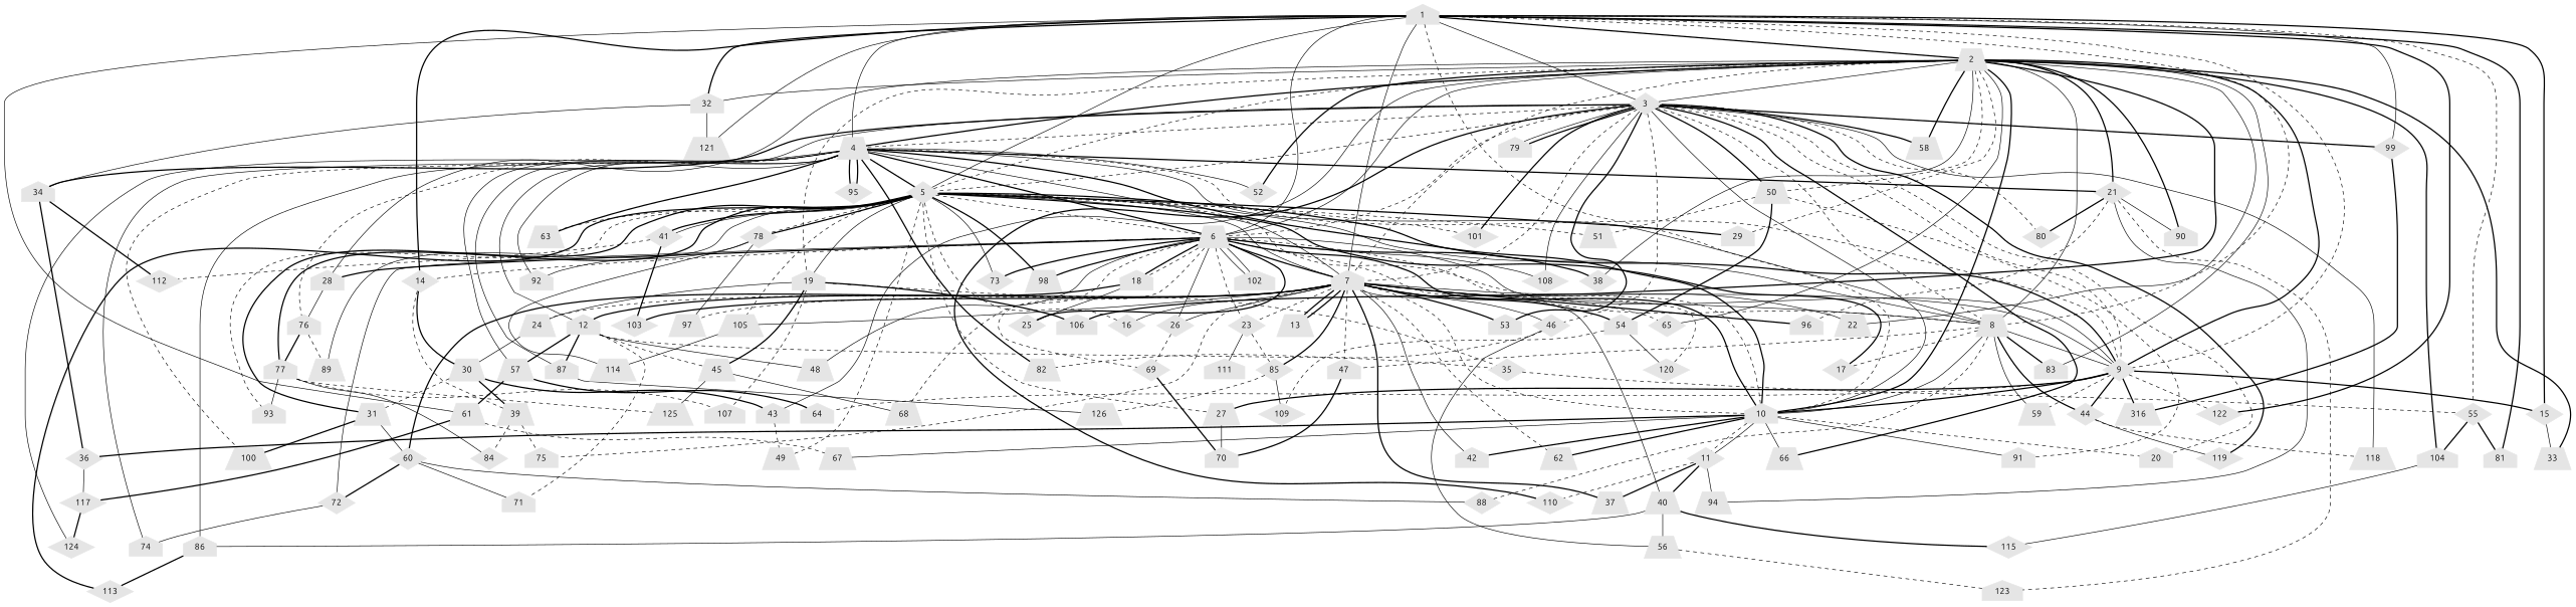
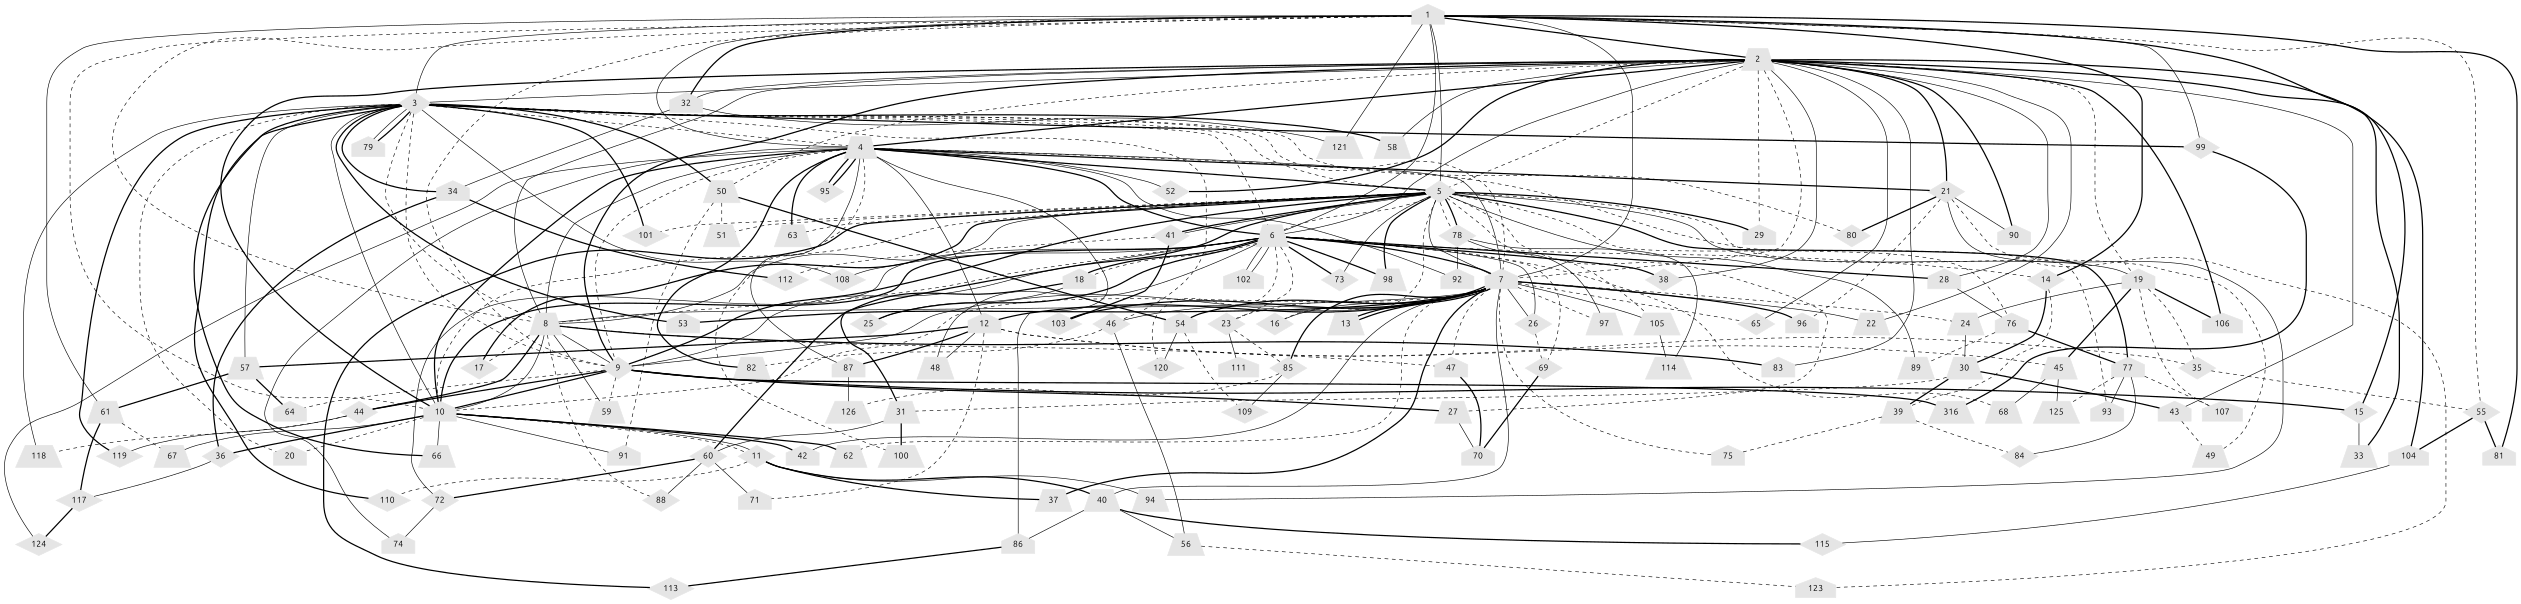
  graph {
    fontname=Ubuntu
    node [color=gray90 fontname=Ubuntu shape=diamond style=filled]
    edge [fontname=Ubuntu style=bold]
    1 [shape=house]
    2 [shape=trapezium]
    3
    4 [shape=trapezium]
    5
    6 [shape=trapezium]
    7 [shape=house]
    8 [shape=trapezium]
    9
    10 [shape=house]
    14
    15
    32 [shape=house]
    55
    61 [shape=trapezium]
    81 [shape=house]
    99
    121 [shape=trapezium]
-   122
    19 [shape=house]
    21
    22 [shape=trapezium]
    28 [shape=house]
    29 [shape=house]
    33 [shape=trapezium]
    38
    43 [shape=house]
    50 [shape=trapezium]
    52
    58 [shape=trapezium]
    65
    83 [shape=house]
    90 [shape=house]
    104 [shape=house]
    106 [shape=house]
    20 [shape=house]
    34 [shape=house]
    46
    53 [shape=house]
    57 [shape=trapezium]
    66 [shape=trapezium]
    79 [shape=house]
    80
    101
    108
    110
    118 [shape=trapezium]
    119
    12 [shape=house]
    63 [shape=trapezium]
    74 [shape=house]
    76 [shape=house]
    82 [shape=trapezium]
    86 [shape=house]
    87 [shape=house]
    92 [shape=house]
    95
    100 [shape=trapezium]
    124
    16
    17
    27 [shape=trapezium]
    31 [shape=trapezium]
    41
    49 [shape=trapezium]
    51 [shape=trapezium]
    73
    77 [shape=house]
    78
    89 [shape=trapezium]
    93 [shape=house]
    98 [shape=trapezium]
    105 [shape=trapezium]
    113
    18 [shape=house]
    23
    25
    26
    48 [shape=trapezium]
    68 [shape=trapezium]
    69
    72
    102 [shape=house]
    120
    13 [shape=trapezium]
    24 [shape=trapezium]
    37 [shape=trapezium]
    40 [shape=trapezium]
    42 [shape=house]
    47 [shape=house]
    54 [shape=house]
    62 [shape=trapezium]
    75 [shape=house]
    85
    96 [shape=house]
    97 [shape=trapezium]
    103
    44
    59 [shape=trapezium]
    88
    64 [shape=house]
    n102 [label=316 shape=trapezium]
    11
    36
    67 [shape=trapezium]
    91 [shape=house]
    30 [shape=trapezium]
    39 [shape=trapezium]
    117
    35
    45 [shape=trapezium]
    107 [shape=house]
    94 [shape=trapezium]
    123 [shape=house]
    115
    112
    56 [shape=trapezium]
    71 [shape=house]
    126 [shape=trapezium]
    70 [shape=house]
    60
    84
    125 [shape=trapezium]
    114 [shape=trapezium]
    111 [shape=house]
    109
    1 -- 2
    1 -- 3 [style=solid]
    1 -- 4 [style=solid]
    1 -- 5 [style=solid]
    1 -- 6 [style=solid]
    1 -- 7 [style=solid]
    1 -- 8 [style=dashed]
    1 -- 9 [style=dashed]
    1 -- 10 [style=dashed]
    1 -- 14
    1 -- 15
    1 -- 32
    1 -- 55 [style=dashed]
    1 -- 61 [style=solid]
    1 -- 81
    1 -- 99 [style=solid]
    1 -- 121 [style=solid]
-   1 -- 122
    2 -- 3 [style=solid]
    2 -- 4
    2 -- 5 [style=dashed]
    2 -- 6 [style=solid]
    2 -- 7 [style=dashed]
    2 -- 8 [style=solid]
    2 -- 9
    2 -- 10
    2 -- 32 [style=solid]
    2 -- 19 [style=dashed]
    2 -- 21
    2 -- 22 [style=solid]
    2 -- 28 [style=solid]
    2 -- 29 [style=dashed]
    2 -- 33
    2 -- 38 [style=solid]
    2 -- 43 [style=solid]
    2 -- 50 [style=dashed]
    2 -- 52
-   2 -- 58
+   2 -- 58 [style=solid]
    2 -- 65 [style=solid]
    2 -- 83 [style=solid]
    2 -- 90
    2 -- 104
    2 -- 106
    3 -- 4 [style=dashed]
    3 -- 5 [style=dashed]
    3 -- 6 [style=dashed]
    3 -- 7 [style=dashed]
    3 -- 8 [style=dashed]
    3 -- 9 [style=dashed]
    3 -- 10 [style=solid]
    3 -- 99
    3 -- 50
    3 -- 58
    3 -- 20 [style=dashed]
    3 -- 34
    3 -- 46 [style=dashed]
    3 -- 53
    3 -- 57 [style=solid]
    3 -- 66
    3 -- 79 [style=solid]
    3 -- 79
    3 -- 80 [style=dashed]
    3 -- 101
    3 -- 108 [style=solid]
    3 -- 110
    3 -- 118 [style=solid]
    3 -- 119
    4 -- 5
    4 -- 6
    4 -- 7 [style=solid]
    4 -- 8 [style=solid]
    4 -- 9 [style=dashed]
    4 -- 10
    4 -- 21
    4 -- 52 [style=solid]
    4 -- 12 [style=solid]
    4 -- 63
    4 -- 74 [style=solid]
    4 -- 76 [style=dashed]
    4 -- 82
    4 -- 86 [style=solid]
    4 -- 87 [style=solid]
    4 -- 92 [style=solid]
    4 -- 95
    4 -- 95
    4 -- 100 [style=dashed]
    4 -- 124 [style=solid]
    5 -- 6 [style=dashed]
    5 -- 7 [style=solid]
    5 -- 8 [style=solid]
    5 -- 9
    5 -- 10 [style=dashed]
    5 -- 19 [style=solid]
    5 -- 29
    5 -- 101 [style=dashed]
    5 -- 63 [style=dashed]
    5 -- 16 [style=dashed]
    5 -- 17
    5 -- 27 [style=dashed]
    5 -- 31
    5 -- 41
    5 -- 41 [style=solid]
    5 -- 49 [style=dashed]
    5 -- 51 [style=dashed]
    5 -- 73 [style=solid]
    5 -- 77
    5 -- 78 [style=dashed]
    5 -- 78
    5 -- 89 [style=solid]
    5 -- 93 [style=dashed]
    5 -- 98
    5 -- 105 [style=dashed]
    5 -- 113
    6 -- 7
    6 -- 8 [style=dashed]
    6 -- 9 [style=solid]
    6 -- 10
    6 -- 14 [style=dashed]
    6 -- 28
    6 -- 38
    6 -- 108 [style=solid]
    6 -- 73
    6 -- 98
    6 -- 18
    6 -- 18 [style=dashed]
    6 -- 23 [style=dashed]
    6 -- 25
    6 -- 26 [style=solid]
    6 -- 48 [style=solid]
    6 -- 68 [style=dashed]
    6 -- 69 [style=dashed]
    6 -- 72 [style=solid]
    6 -- 102 [style=solid]
    6 -- 102 [style=solid]
    6 -- 120 [style=dashed]
    7 -- 8 [style=solid]
    7 -- 9 [style=solid]
    7 -- 10 [style=dashed]
    7 -- 22 [style=solid]
    7 -- 65 [style=dashed]
    7 -- 46 [style=solid]
    7 -- 53
    7 -- 12
    7 -- 16 [style=solid]
    7 -- 105 [style=solid]
    7 -- 23 [style=dashed]
    7 -- 26 [style=solid]
    7 -- 13
    7 -- 13
    7 -- 24 [style=dashed]
    7 -- 37
    7 -- 40 [style=solid]
    7 -- 42 [style=solid]
    7 -- 47 [style=dashed]
    7 -- 54
    7 -- 62 [style=dashed]
    7 -- 75 [style=dashed]
    7 -- 85
    7 -- 96
    7 -- 97 [style=dashed]
    7 -- 103
    8 -- 9 [style=solid]
    8 -- 10 [style=solid]
    8 -- 83
    8 -- 17 [style=dashed]
    8 -- 47 [style=dashed]
    8 -- 44
    8 -- 59 [style=solid]
    8 -- 88 [style=dashed]
    9 -- 10
    9 -- 15
-   9 -- 122 [style=dashed]
    9 -- 27
    9 -- 44
    9 -- 59 [style=dashed]
    9 -- 64 [style=dashed]
    9 -- n102
    10 -- 20 [style=dashed]
    10 -- 66 [style=solid]
    10 -- 42
    10 -- 62
    10 -- 11 [style=dashed]
    10 -- 11 [style=solid]
    10 -- 36
    10 -- 67 [style=solid]
    10 -- 91 [style=solid]
    14 -- 30
    14 -- 39 [style=dashed]
    15 -- 33 [style=solid]
    32 -- 121 [style=solid]
    32 -- 34 [style=solid]
    55 -- 81
    55 -- 104
    61 -- 67 [style=dashed]
    61 -- 117
    99 -- n102
    19 -- 106
    19 -- 24 [style=solid]
    19 -- 35 [style=dashed]
    19 -- 45
    19 -- 107 [style=dashed]
    21 -- 90 [style=solid]
    21 -- 80
    21 -- 96 [style=dashed]
    21 -- 94 [style=solid]
    21 -- 123 [style=dashed]
    28 -- 76 [style=solid]
    43 -- 49 [style=dashed]
    50 -- 51 [style=dashed]
    50 -- 54
    50 -- 91 [style=dashed]
    104 -- 115 [style=solid]
    34 -- 36
    34 -- 112
    46 -- 82 [style=dashed]
    46 -- 56 [style=solid]
    57 -- 61
    57 -- 64
    12 -- 57
    12 -- 87
    12 -- 48 [style=solid]
    12 -- 35 [style=dashed]
    12 -- 45 [style=dashed]
    12 -- 71 [style=dashed]
    76 -- 77
    76 -- 89 [style=dashed]
    86 -- 113
    87 -- 126 [style=solid]
    27 -- 70 [style=solid]
    31 -- 100
    31 -- 60 [style=solid]
    41 -- 103
    41 -- 112 [style=dashed]
    77 -- 93 [style=solid]
    77 -- 107 [style=dashed]
    77 -- 84 [style=solid]
    77 -- 125 [style=dashed]
    78 -- 92 [style=solid]
    78 -- 97 [style=solid]
    78 -- 114 [style=solid]
    105 -- 114 [style=solid]
    18 -- 25 [style=solid]
    18 -- 60
    23 -- 85 [style=dashed]
    23 -- 111 [style=solid]
    26 -- 69 [style=dashed]
    69 -- 70
    72 -- 74 [style=solid]
    24 -- 30 [style=solid]
    40 -- 86 [style=solid]
    40 -- 115
    40 -- 56 [style=solid]
    47 -- 70
    54 -- 120 [style=solid]
    54 -- 109 [style=dashed]
    85 -- 126 [style=dashed]
    85 -- 109 [style=solid]
    44 -- 118 [style=dashed]
    44 -- 119 [style=solid]
    11 -- 110 [style=dashed]
    11 -- 37
    11 -- 40
    11 -- 94 [style=solid]
    36 -- 117 [style=solid]
    30 -- 43
    30 -- 31 [style=dashed]
    30 -- 39
    39 -- 75 [style=dashed]
    39 -- 84 [style=dashed]
    117 -- 124
    35 -- 55 [style=dashed]
    45 -- 68 [style=solid]
    45 -- 125 [style=solid]
    56 -- 123 [style=dashed]
    60 -- 72
    60 -- 88 [style=solid]
    60 -- 71 [style=solid]
  }
